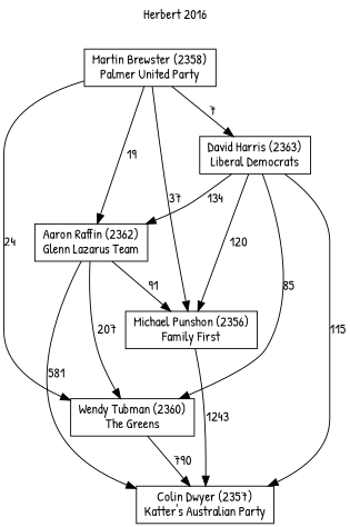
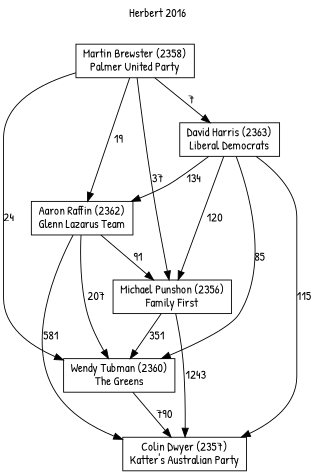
  digraph {
    fontname="Patrick Hand"
    label="Herbert 2016"
    labelloc=t
    mclimit=10
    node [fontname="Patrick Hand" shape=box]
    edge [fontname="Patrick Hand"]
    n1 [label="Martin Brewster (2358)\nPalmer United Party"]
    n2 [label="Wendy Tubman (2360)\nThe Greens"]
    n3 [label="David Harris (2363)\nLiberal Democrats"]
    n4 [label="Michael Punshon (2356)\nFamily First"]
    n5 [label="Aaron Raffin (2362)\nGlenn Lazarus Team"]
    n6 [label="Colin Dwyer (2357)\nKatter's Australian Party"]
    n1 -> n2 [label=24]
    n1 -> n3 [label=7]
    n1 -> n4 [label=37]
    n1 -> n5 [label=19]
    n2 -> n6 [label=790]
    n3 -> n2 [label=85]
    n3 -> n4 [label=120]
    n3 -> n5 [label=134]
    n3 -> n6 [label=115]
+   n4 -> n2 [label=351]
    n4 -> n6 [label=1243]
    n5 -> n2 [label=207]
    n5 -> n4 [label=91]
    n5 -> n6 [label=581]
  }
